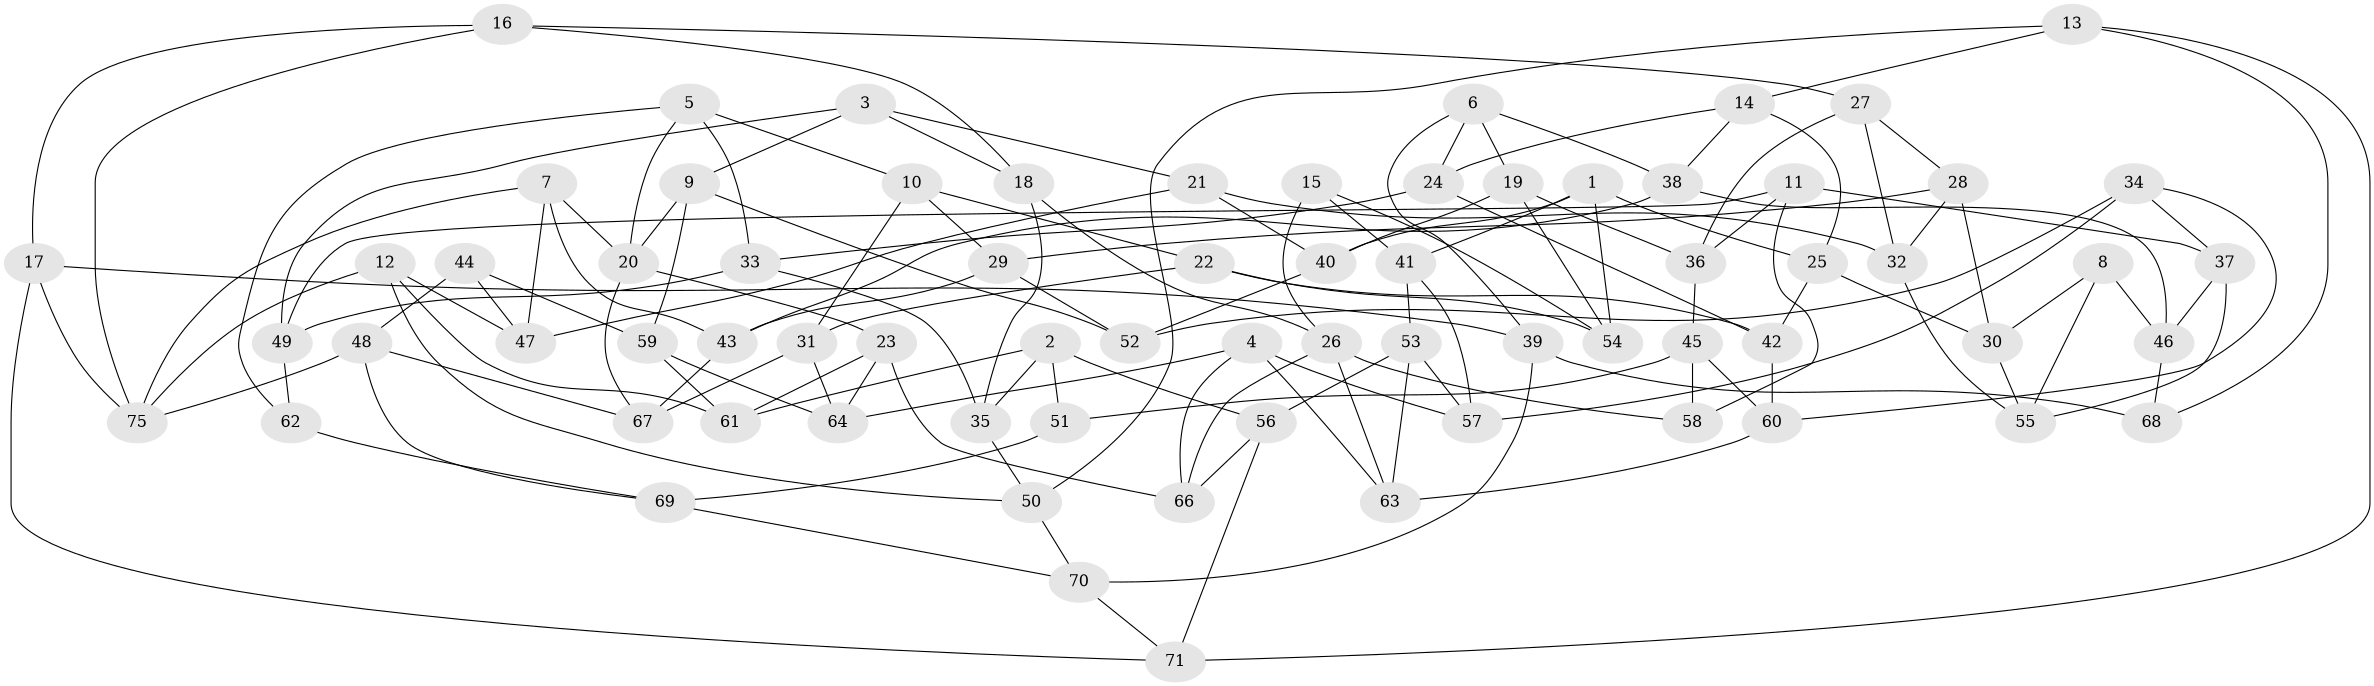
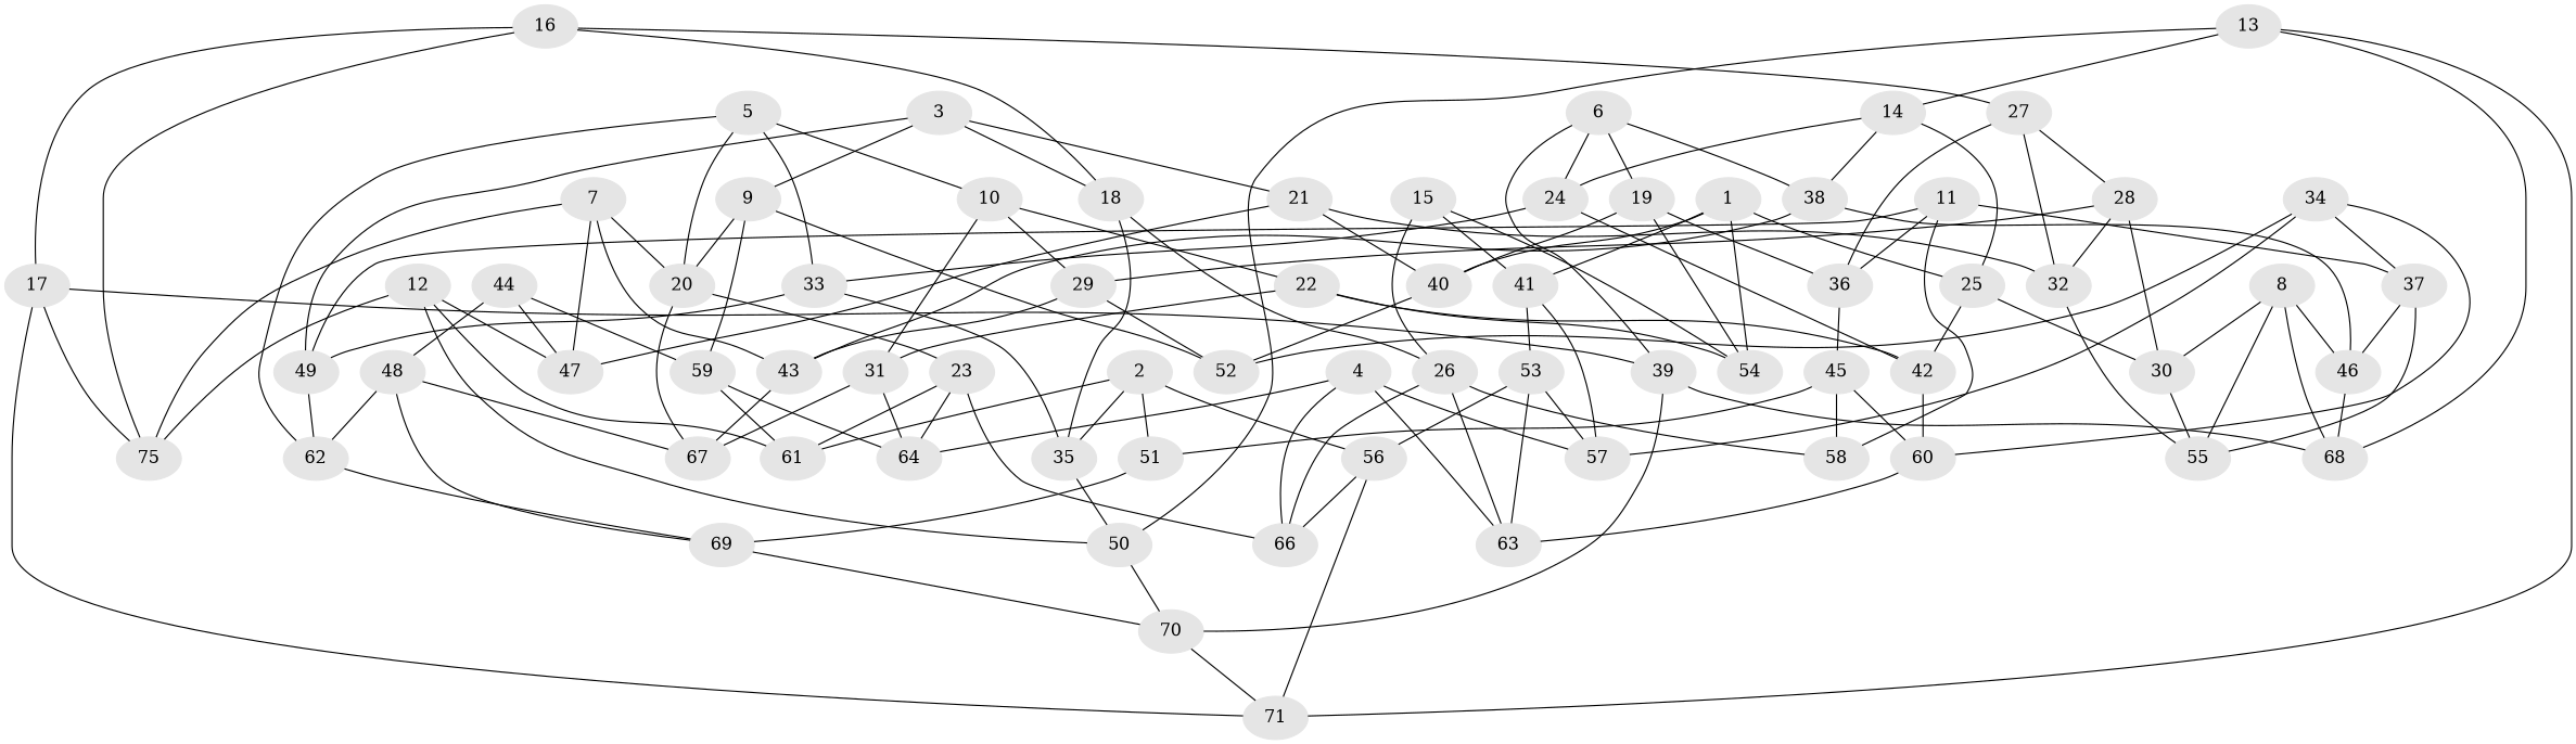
  graph {
    node [color=gray90 style=filled]
    1
    25
    40
    41
    54
    30
    42
    52
    57
    53
    2
    35
    51
    56
    61
    50
    69
    66
    71
    3
    9
    18
    21
    49
    20
    59
    26
    47
    32
    62
    4
    63
    64
    5
    10
    33
    22
    29
    31
    23
    67
    6
    19
    24
    38
    39
    36
    43
    46
    68
    70
    7
    n53 [label=75]
    8
    55
    11
    37
    58
    45
    12
    13
    14
    15
    16
    17
    27
    28
    60
    34
    44
    48
    1 -- 25
    1 -- 40
    1 -- 41
    1 -- 54
    25 -- 30
    25 -- 42
    40 -- 52
    41 -- 57
    41 -- 53
    30 -- 55
    42 -- 60
    53 -- 57
    53 -- 56
    53 -- 63
    2 -- 35
    2 -- 51
    2 -- 56
    2 -- 61
    35 -- 50
    51 -- 69
    56 -- 66
    56 -- 71
    50 -- 70
    69 -- 70
    3 -- 9
    3 -- 18
    3 -- 21
    3 -- 49
    9 -- 52
    9 -- 20
    9 -- 59
    18 -- 35
    18 -- 26
    21 -- 40
    21 -- 47
    21 -- 32
    49 -- 62
    20 -- 23
    20 -- 67
    59 -- 61
    59 -- 64
    26 -- 66
    26 -- 63
    26 -- 58
    32 -- 55
    62 -- 69
    4 -- 57
    4 -- 66
    4 -- 63
    4 -- 64
    5 -- 20
    5 -- 62
    5 -- 10
    5 -- 33
    10 -- 22
    10 -- 29
    10 -- 31
    33 -- 35
    33 -- 49
    22 -- 54
    22 -- 42
    22 -- 31
    29 -- 52
    29 -- 43
    31 -- 64
    31 -- 67
    23 -- 61
    23 -- 66
    23 -- 64
    6 -- 19
    6 -- 24
    6 -- 38
    6 -- 39
    19 -- 40
    19 -- 54
    19 -- 36
    24 -- 42
    24 -- 33
    38 -- 43
    38 -- 46
    39 -- 68
    39 -- 70
    36 -- 45
    43 -- 67
    46 -- 68
    70 -- 71
    7 -- 20
    7 -- 47
    7 -- 43
    7 -- n53
    8 -- 30
    8 -- 46
+   8 -- 68
    8 -- 55
    11 -- 49
    11 -- 36
    11 -- 37
    11 -- 58
    37 -- 46
    37 -- 55
    45 -- 51
    45 -- 58
    45 -- 60
    12 -- 61
    12 -- 50
    12 -- 47
    12 -- n53
    13 -- 50
    13 -- 71
    13 -- 68
    13 -- 14
    14 -- 25
    14 -- 24
    14 -- 38
    15 -- 41
    15 -- 54
    15 -- 26
    16 -- 18
    16 -- n53
    16 -- 17
    16 -- 27
    17 -- 71
    17 -- 39
    17 -- n53
    27 -- 32
    27 -- 36
    27 -- 28
    28 -- 30
    28 -- 32
    28 -- 29
    60 -- 63
    34 -- 52
    34 -- 57
    34 -- 37
    34 -- 60
    44 -- 59
    44 -- 47
    44 -- 48
    48 -- 69
-   48 -- n53
+   48 -- 62
    48 -- 67
  }
